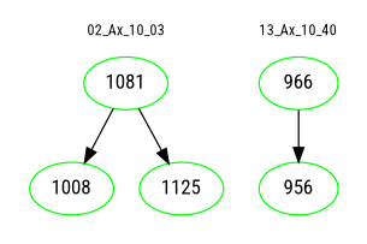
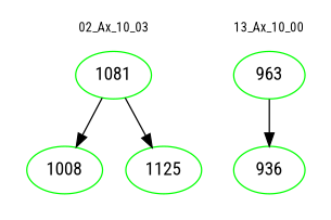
  digraph {
    fontname="Roboto Condensed"
    node [color=green fontname="Roboto Condensed"]
    edge [color=black fontname="Roboto Condensed"]
    n1 [label=1081]
    n2 [label=1008]
    n3 [label=1125]
-   n4 [label=966]
-   n5 [label=956]
+   n4 [label=963]
+   n5 [label=936]
    subgraph cluster_1 {
      color=white
      fontsize=10
      label="02_Ax_10_03"
      n1
      n2
      n3
    }
    subgraph cluster_2 {
      color=white
      fontsize=10
-     label="13_Ax_10_40"
+     label="13_Ax_10_00"
      n4
      n5
    }
    n1 -> n2
    n1 -> n3
    n4 -> n5
  }
